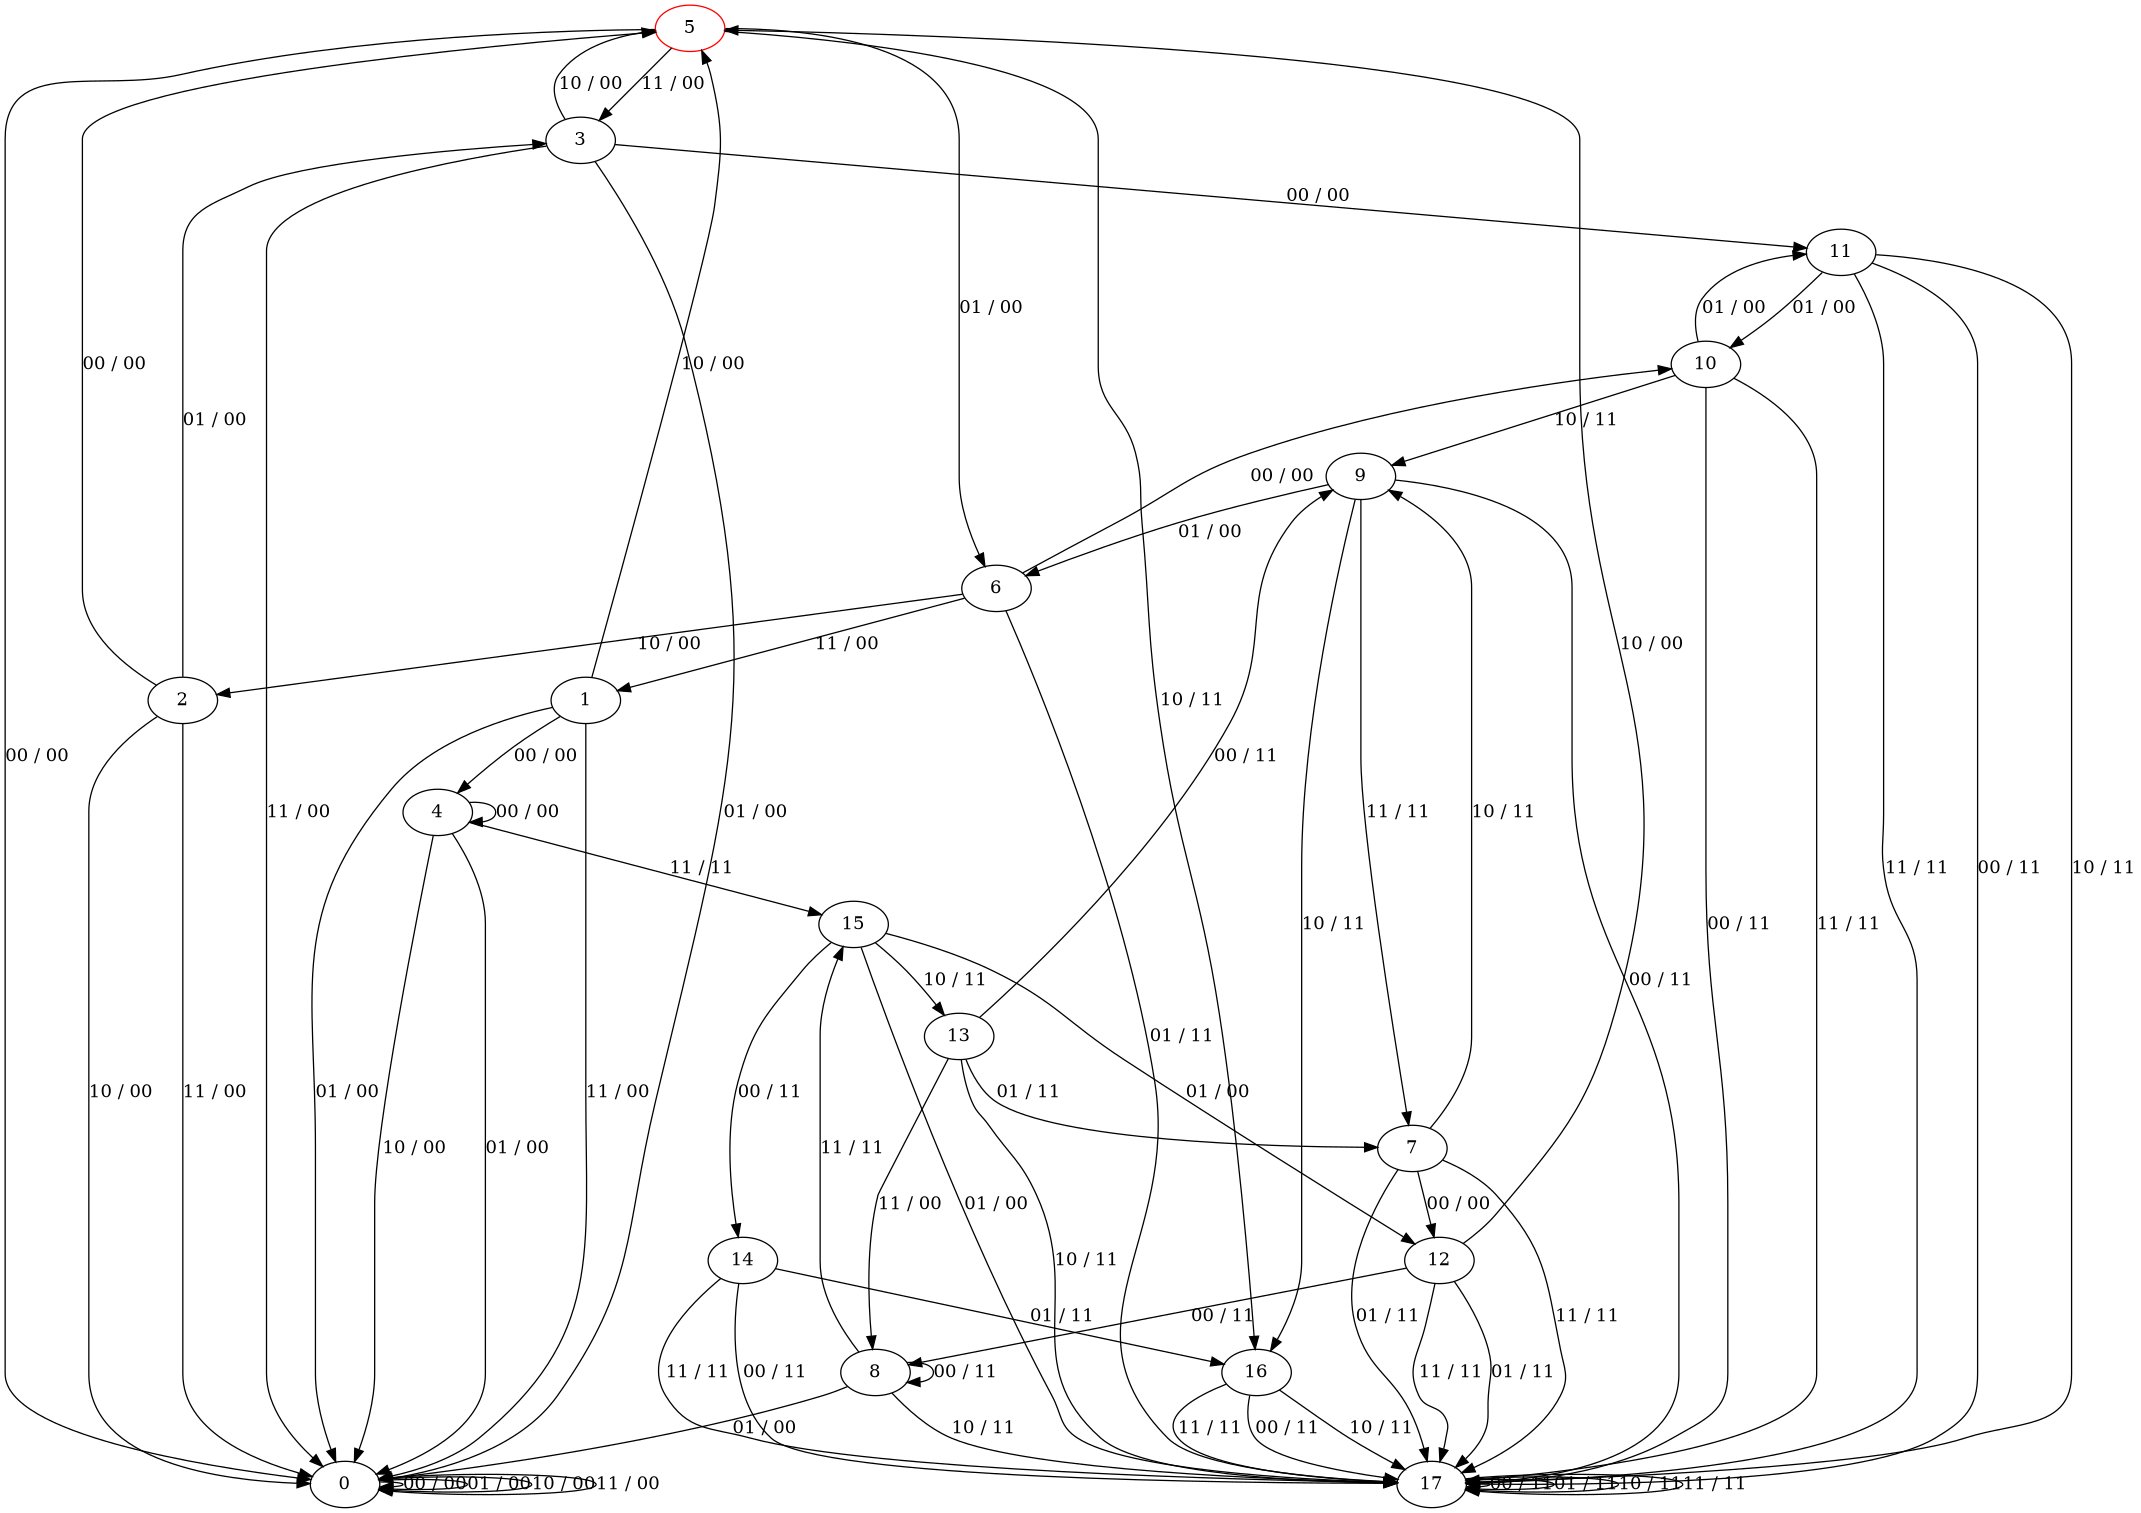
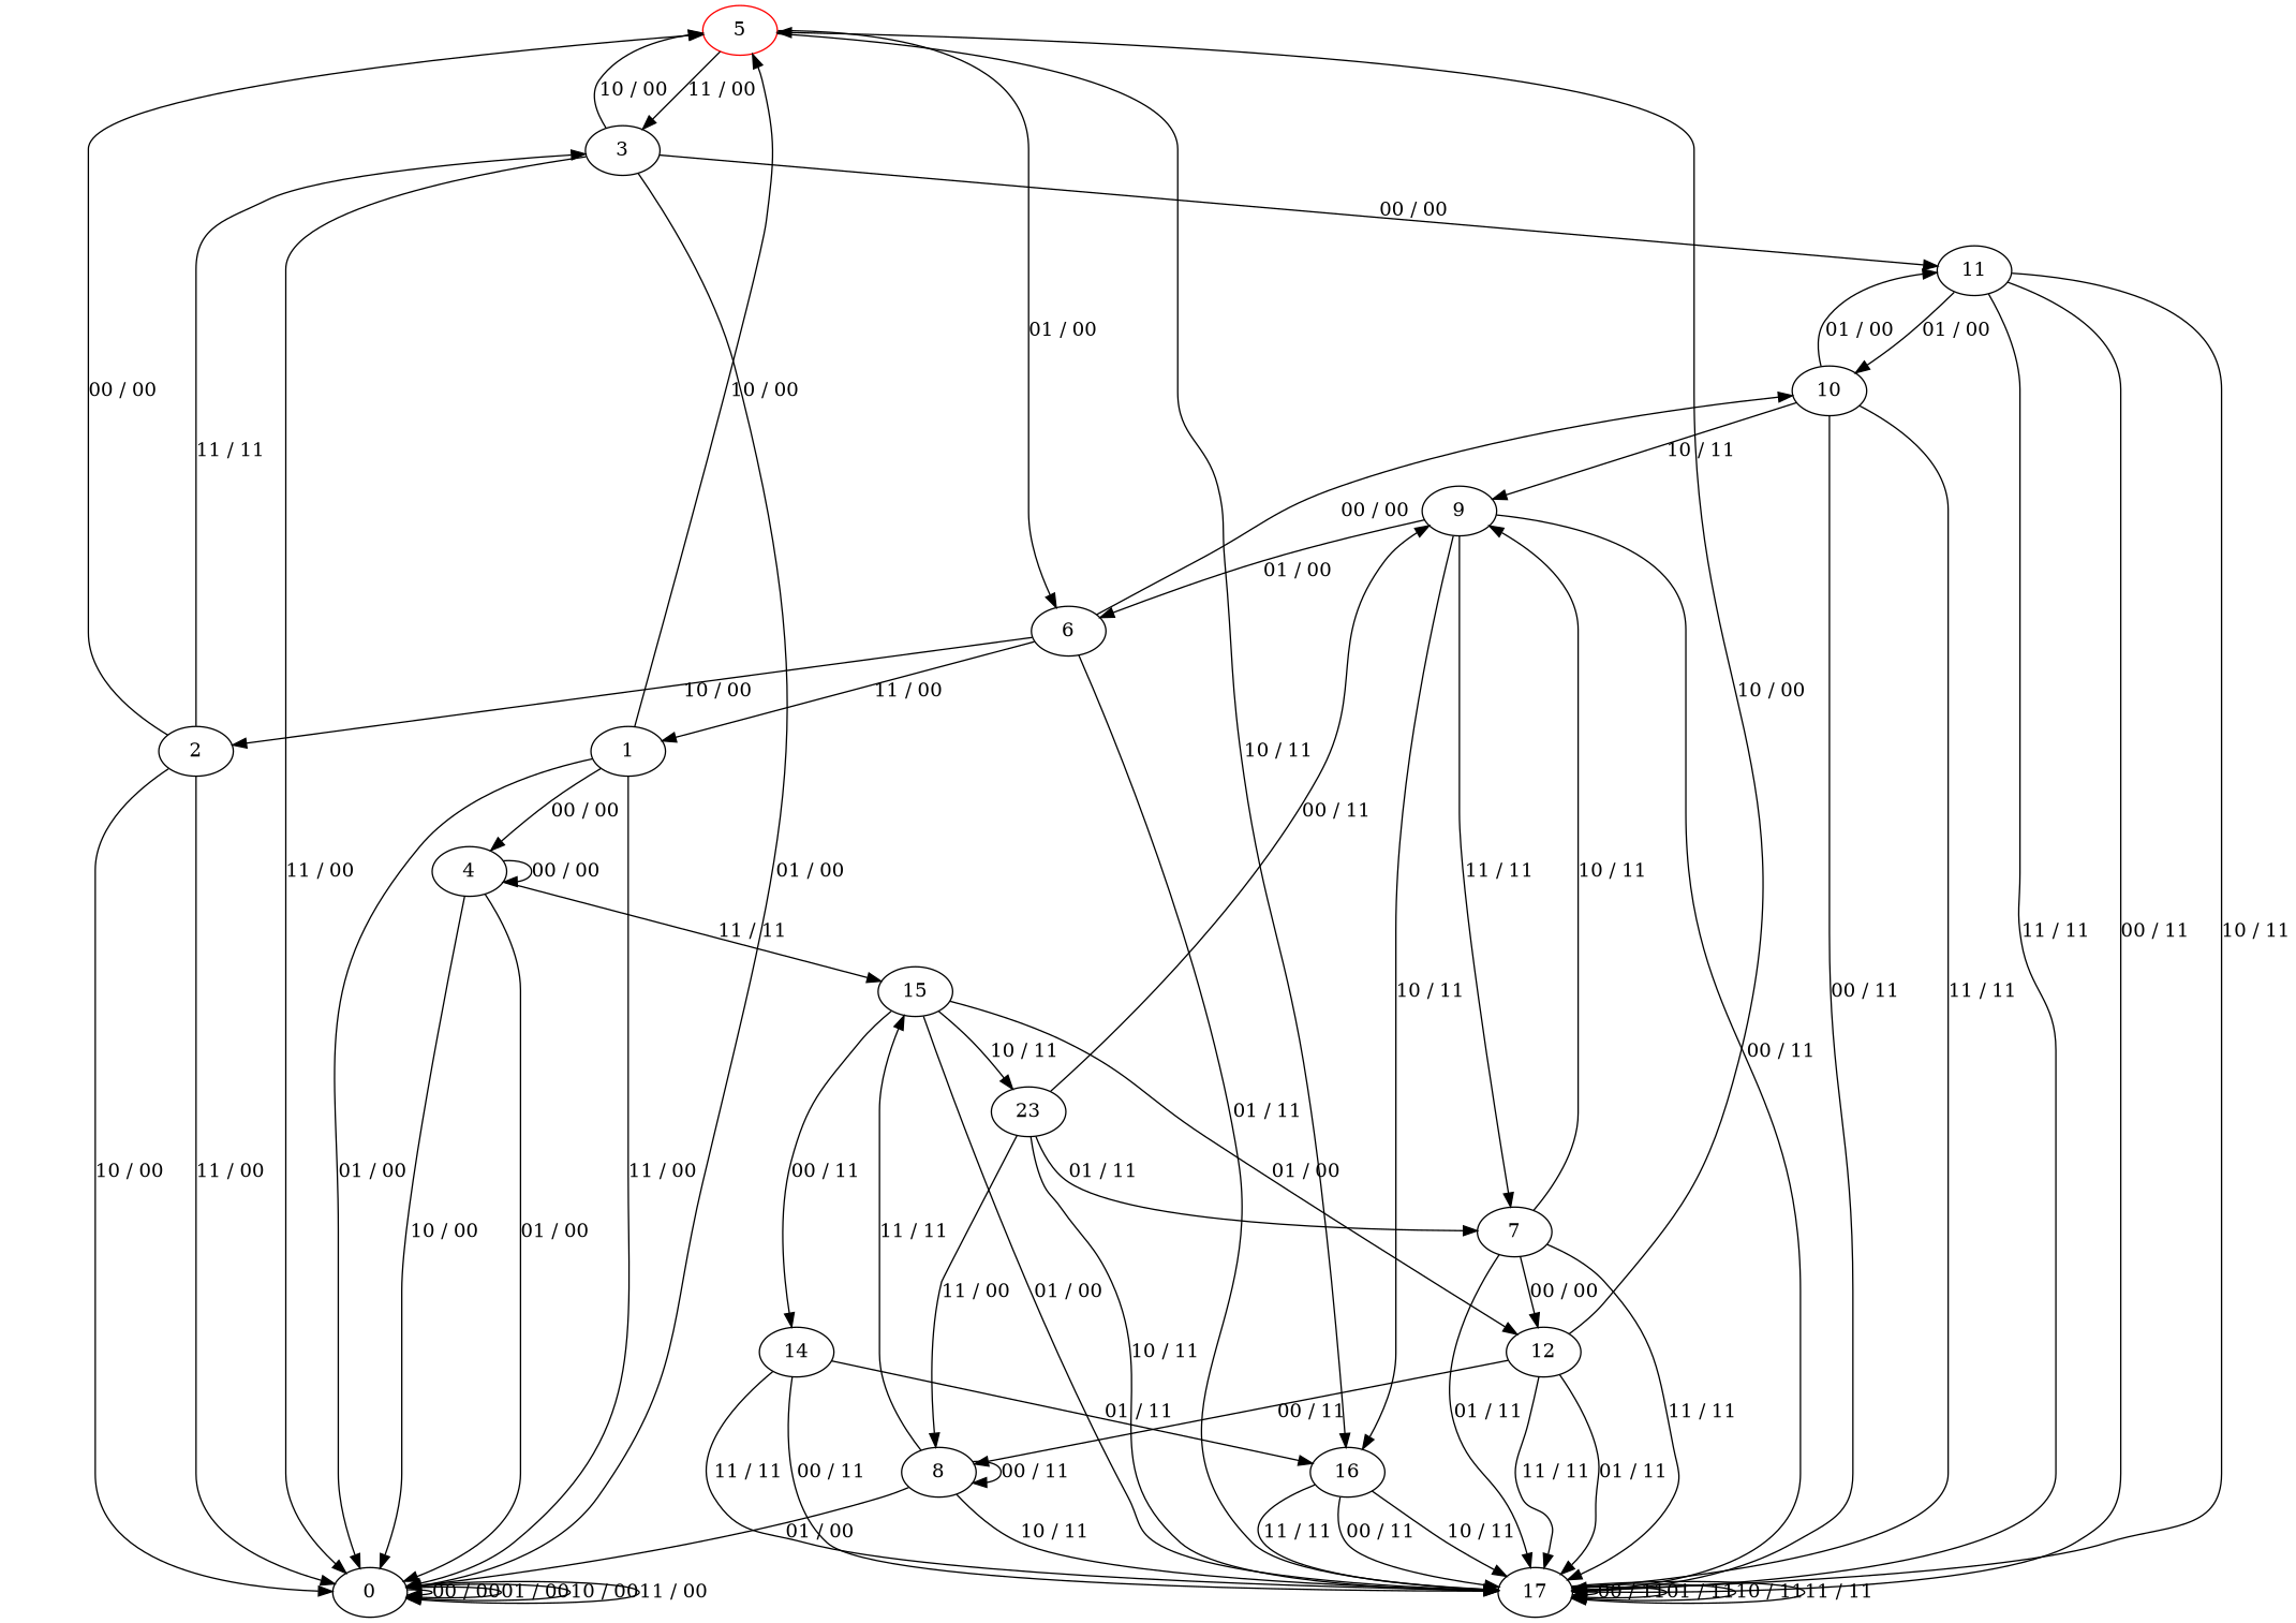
  digraph {
    5 [color=red]
    0
    3
    6
    16
    11
    1
    2
    10
    17
    4
    15
    12
-   13
+   13 [label=23]
    14
    9
    7
    8
-   5 -> 0 [label="00 / 00"]
    5 -> 3 [label="11 / 00"]
    5 -> 6 [label="01 / 00"]
    5 -> 16 [label="10 / 11"]
    0 -> 0 [label="00 / 00"]
    0 -> 0 [label="01 / 00"]
    0 -> 0 [label="10 / 00"]
    0 -> 0 [label="11 / 00"]
    3 -> 5 [label="10 / 00"]
    3 -> 0 [label="01 / 00"]
    3 -> 0 [label="11 / 00"]
    3 -> 11 [label="00 / 00"]
    6 -> 1 [label="11 / 00"]
    6 -> 2 [label="10 / 00"]
    6 -> 10 [label="00 / 00"]
    6 -> 17 [label="01 / 11"]
    16 -> 17 [label="00 / 11"]
    16 -> 17 [label="10 / 11"]
    16 -> 17 [label="11 / 11"]
    11 -> 10 [label="01 / 00"]
    11 -> 17 [label="00 / 11"]
    11 -> 17 [label="10 / 11"]
    11 -> 17 [label="11 / 11"]
    1 -> 5 [label="10 / 00"]
    1 -> 0 [label="01 / 00"]
    1 -> 0 [label="11 / 00"]
    1 -> 4 [label="00 / 00"]
    2 -> 5 [label="00 / 00"]
    2 -> 0 [label="10 / 00"]
    2 -> 0 [label="11 / 00"]
-   2 -> 3 [label="01 / 00"]
+   2 -> 3 [label="11 / 11"]
    10 -> 11 [label="01 / 00"]
    10 -> 17 [label="00 / 11"]
    10 -> 17 [label="11 / 11"]
    10 -> 9 [label="10 / 11"]
    17 -> 17 [label="00 / 11"]
    17 -> 17 [label="01 / 11"]
    17 -> 17 [label="10 / 11"]
    17 -> 17 [label="11 / 11"]
    4 -> 0 [label="01 / 00"]
    4 -> 0 [label="10 / 00"]
    4 -> 4 [label="00 / 00"]
    4 -> 15 [label="11 / 11"]
    15 -> 17 [label="01 / 00"]
    15 -> 12 [label="01 / 00"]
    15 -> 13 [label="10 / 11"]
    15 -> 14 [label="00 / 11"]
    12 -> 5 [label="10 / 00"]
    12 -> 17 [label="01 / 11"]
    12 -> 17 [label="11 / 11"]
    12 -> 8 [label="00 / 11"]
    13 -> 17 [label="10 / 11"]
    13 -> 9 [label="00 / 11"]
    13 -> 7 [label="01 / 11"]
    13 -> 8 [label="11 / 00"]
    14 -> 16 [label="01 / 11"]
    14 -> 17 [label="00 / 11"]
    14 -> 17 [label="11 / 11"]
    9 -> 6 [label="01 / 00"]
    9 -> 16 [label="10 / 11"]
    9 -> 17 [label="00 / 11"]
    9 -> 7 [label="11 / 11"]
    7 -> 17 [label="01 / 11"]
    7 -> 17 [label="11 / 11"]
    7 -> 12 [label="00 / 00"]
    7 -> 9 [label="10 / 11"]
    8 -> 0 [label="01 / 00"]
    8 -> 17 [label="10 / 11"]
    8 -> 15 [label="11 / 11"]
    8 -> 8 [label="00 / 11"]
  }
